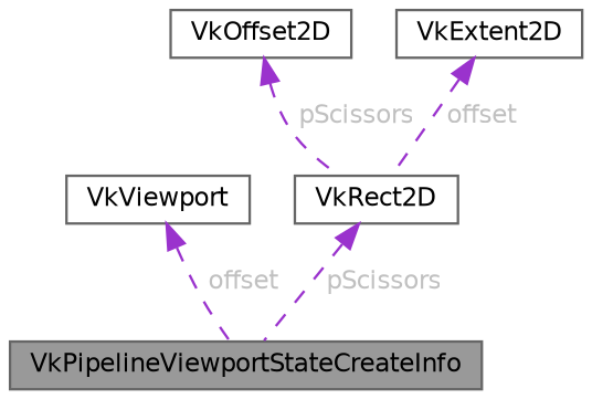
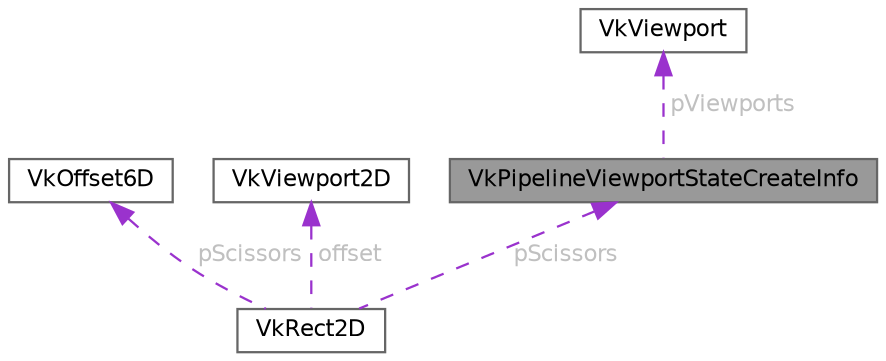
  digraph {
    node [color=gray40 fillcolor=white fontname=Helvetica fontsize=10 shape=box style=filled]
    edge [color=darkorchid3 dir=back fontcolor=grey fontname=Helvetica fontsize=10 labelfontname=Helvetica labelfontsize=10 style=dashed]
    n1 [fillcolor=grey60 fontcolor=black height=0.2 label=VkPipelineViewportStateCreateInfo width=0.4]
    n2 [height=0.2 label=VkViewport width=0.4]
    n3 [height=0.2 label=VkRect2D width=0.4]
-   n4 [height=0.2 label=VkOffset2D width=0.4]
-   n5 [height=0.2 label=VkExtent2D width=0.4]
-   n2 -> n1 [label=" offset"]
-   n3 -> n1 [label=" pScissors"]
+   n4 [height=0.2 label=VkOffset6D width=0.4]
+   n5 [height=0.2 label=VkViewport2D width=0.4]
+   n2 -> n1 [label=" pViewports"]
+   n1 -> n3 [label=" pScissors"]
    n4 -> n3 [label=" pScissors"]
    n5 -> n3 [label=" offset"]
  }
